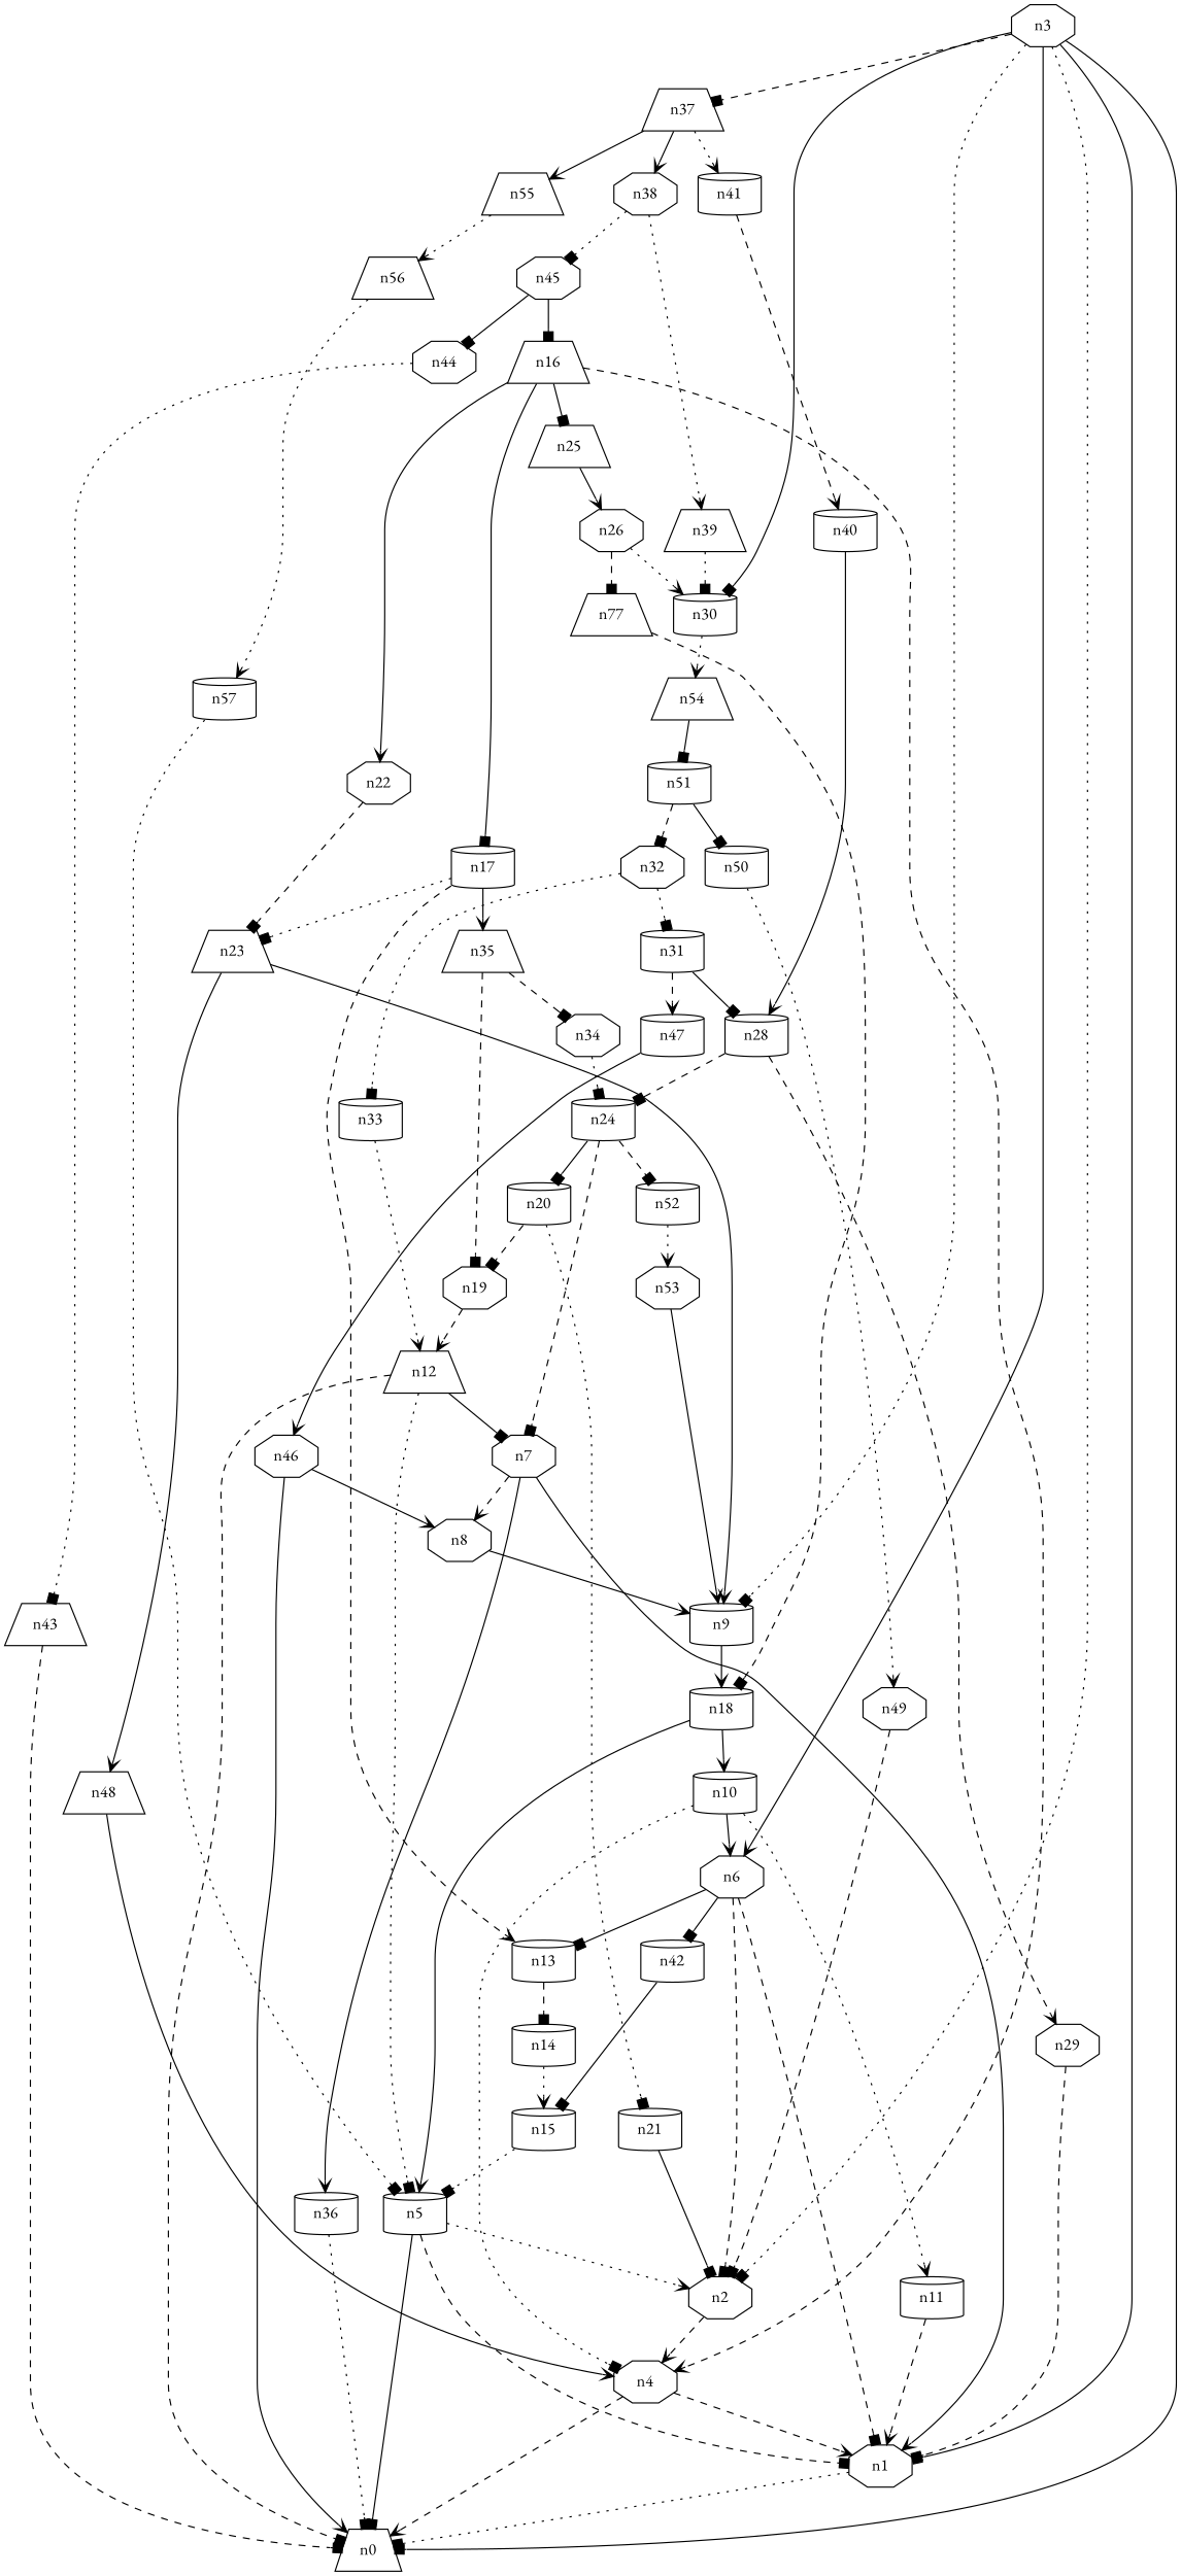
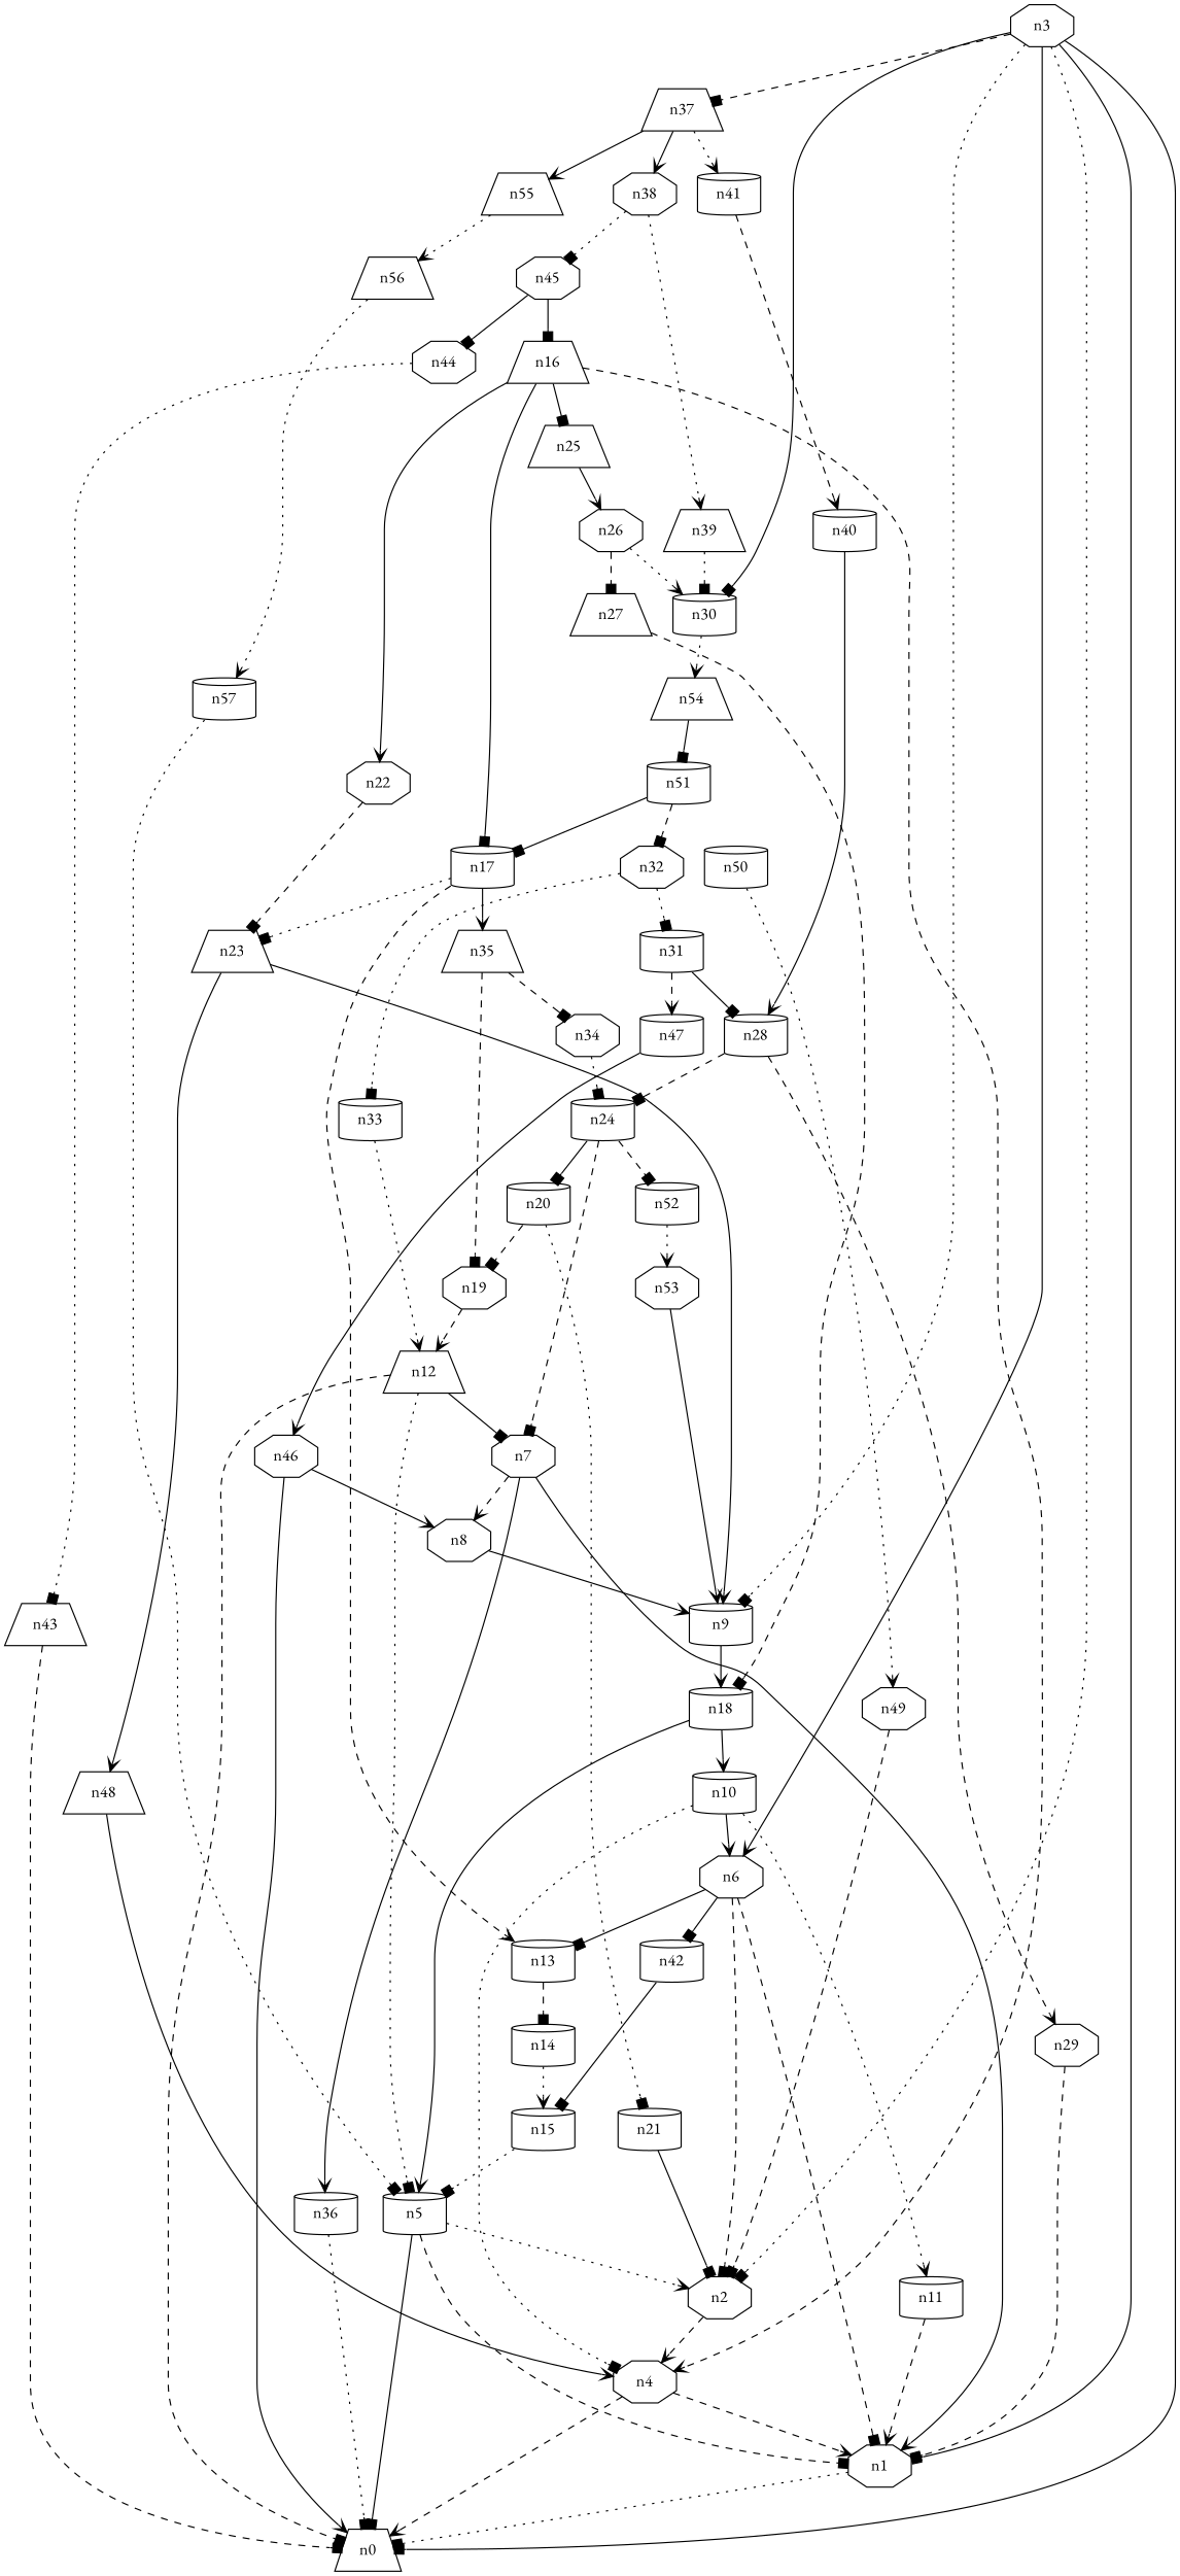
  digraph {
    fontname="EB Garamond"
    node [fontname="EB Garamond" shape=cylinder]
    edge [arrowhead=box fontname="EB Garamond" style=solid]
    n1 [shape=octagon]
    n0 [shape=trapezium]
    n2 [shape=octagon]
    n4 [shape=octagon]
    n3 [shape=octagon]
    n6 [shape=octagon]
    n9
    n30
    n37 [shape=trapezium]
    n13
    n42
    n18
    n54 [shape=trapezium]
    n38 [shape=octagon]
    n41
    n55 [shape=trapezium]
    n14
    n15
    n5
    n10
    n51
    n39 [shape=trapezium]
    n45 [shape=octagon]
    n40
    n56 [shape=trapezium]
    n7 [shape=octagon]
    n8 [shape=octagon]
    n36
    n11
    n12 [shape=trapezium]
    n16 [shape=trapezium]
    n17
    n22 [shape=octagon]
    n25 [shape=trapezium]
    n23 [shape=trapezium]
    n35 [shape=trapezium]
    n26 [shape=octagon]
    n48 [shape=trapezium]
    n19 [shape=octagon]
    n34 [shape=octagon]
-   n27 [shape=trapezium label=n77]
+   n27 [shape=trapezium]
    n24
    n20
    n21
    n52
    n53 [shape=octagon]
    n28
    n29 [shape=octagon]
    n32 [shape=octagon]
    n50
    n31
    n47
    n46 [shape=octagon]
    n33
    n44 [shape=octagon]
    n57
    n43 [shape=trapezium]
    n49 [shape=octagon]
    n1 -> n0 [style=dotted]
    n2 -> n4 [arrowhead=vee style=dashed]
    n4 -> n1 [arrowhead=vee style=dashed]
    n4 -> n0 [arrowhead=vee style=dashed]
    n3 -> n1
    n3 -> n0
    n3 -> n2 [style=dotted]
    n3 -> n6 [arrowhead=vee]
    n3 -> n9 [style=dotted]
    n3 -> n30
    n3 -> n37 [style=dashed]
    n6 -> n1 [style=dashed]
    n6 -> n2 [style=dashed]
    n6 -> n13
    n6 -> n42
    n9 -> n18 [arrowhead=vee]
    n30 -> n54 [arrowhead=vee style=dotted]
    n37 -> n38 [arrowhead=vee]
    n37 -> n41 [arrowhead=vee style=dotted]
    n37 -> n55 [arrowhead=vee]
    n13 -> n14 [style=dashed]
    n42 -> n15
    n18 -> n5 [arrowhead=vee]
    n18 -> n10 [arrowhead=vee]
    n54 -> n51
    n38 -> n39 [arrowhead=vee style=dotted]
    n38 -> n45 [style=dotted]
    n41 -> n40 [arrowhead=vee style=dashed]
    n55 -> n56 [arrowhead=vee style=dotted]
    n14 -> n15 [arrowhead=vee style=dotted]
    n15 -> n5 [style=dotted]
    n5 -> n1 [style=dashed]
    n5 -> n0
    n5 -> n2 [arrowhead=vee style=dotted]
    n10 -> n4 [style=dotted]
    n10 -> n6 [arrowhead=vee]
    n10 -> n11 [arrowhead=vee style=dotted]
    n51 -> n32 [style=dashed]
-   n51 -> n50
+   n51 -> n17
    n39 -> n30 [style=dotted]
    n45 -> n16
    n45 -> n44
    n40 -> n28 [arrowhead=vee]
    n56 -> n57 [arrowhead=vee style=dotted]
    n7 -> n1 [arrowhead=vee]
    n7 -> n8 [arrowhead=vee style=dashed]
    n7 -> n36 [arrowhead=vee]
    n8 -> n9 [arrowhead=vee]
    n36 -> n0 [style=dotted]
    n11 -> n1 [arrowhead=vee style=dashed]
    n12 -> n0 [style=dashed]
    n12 -> n5 [style=dotted]
    n12 -> n7
    n16 -> n4 [arrowhead=vee style=dashed]
    n16 -> n17
    n16 -> n22 [arrowhead=vee]
    n16 -> n25
    n17 -> n13 [arrowhead=vee style=dashed]
    n17 -> n23 [style=dotted]
    n17 -> n35 [arrowhead=vee]
    n22 -> n23 [style=dashed]
    n25 -> n26 [arrowhead=vee]
    n23 -> n9 [arrowhead=vee]
    n23 -> n48 [arrowhead=vee]
    n35 -> n19 [style=dashed]
    n35 -> n34 [style=dashed]
    n26 -> n30 [arrowhead=vee style=dotted]
    n26 -> n27 [style=dashed]
    n48 -> n4 [arrowhead=vee]
    n19 -> n12 [arrowhead=vee style=dashed]
    n34 -> n24 [style=dotted]
    n27 -> n18 [style=dashed]
    n24 -> n7 [style=dashed]
    n24 -> n20
    n24 -> n52 [style=dashed]
    n20 -> n19 [style=dashed]
    n20 -> n21 [style=dotted]
    n21 -> n2
    n52 -> n53 [arrowhead=vee style=dotted]
    n53 -> n9 [arrowhead=vee]
    n28 -> n24 [style=dashed]
    n28 -> n29 [arrowhead=vee style=dashed]
    n29 -> n1 [style=dashed]
    n32 -> n31 [style=dotted]
    n32 -> n33 [style=dotted]
    n50 -> n49 [arrowhead=vee style=dotted]
    n31 -> n28
    n31 -> n47 [arrowhead=vee style=dashed]
    n47 -> n46 [arrowhead=vee]
    n46 -> n0 [arrowhead=vee]
    n46 -> n8 [arrowhead=vee]
    n33 -> n12 [arrowhead=vee style=dotted]
    n44 -> n43 [style=dotted]
    n57 -> n5 [style=dotted]
    n43 -> n0 [style=dashed]
    n49 -> n2 [style=dashed]
  }
